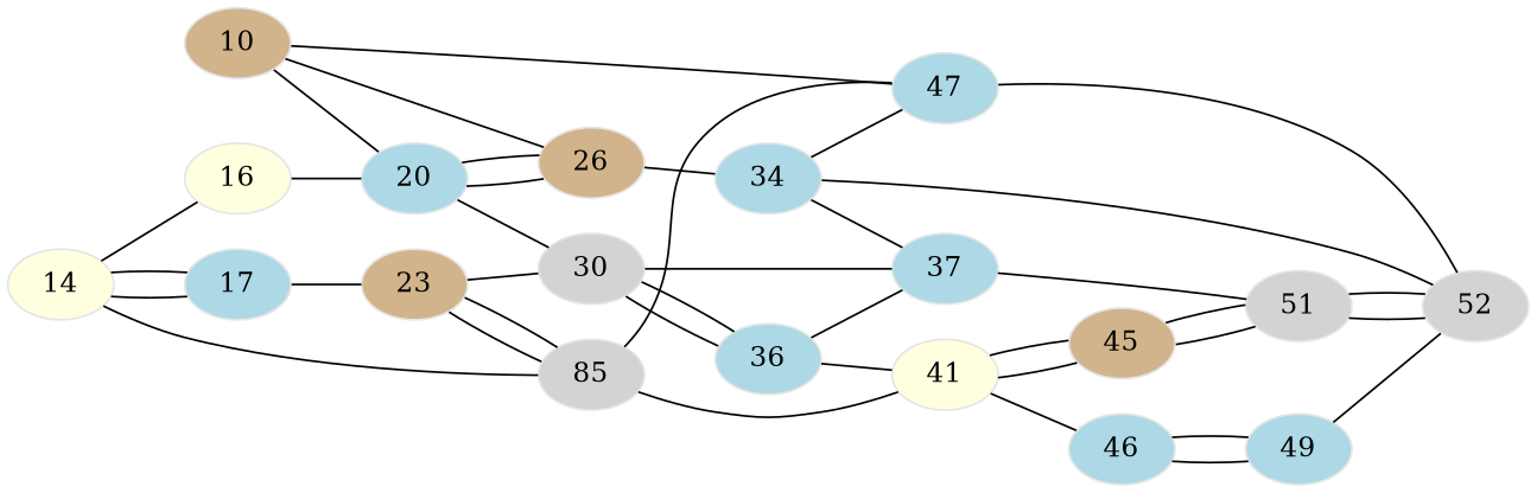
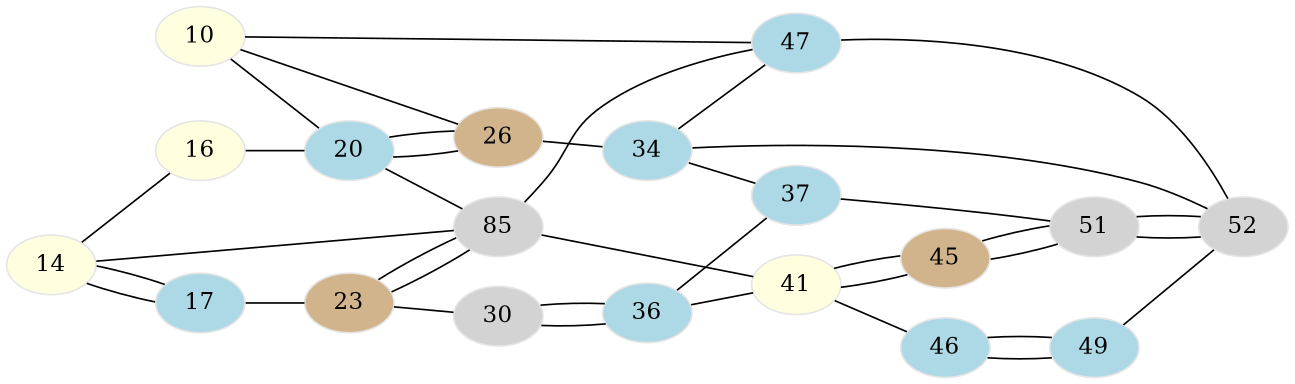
  graph {
    rankdir=LR
    node [color=gray90 fillcolor=lightblue style=filled]
-   10 [fillcolor=tan super="+6"]
+   10 [fillcolor=lightyellow super="+6"]
    26 [fillcolor=tan]
    47 [super="+35+31"]
    20 [super="+19"]
    16 [fillcolor=lightyellow super="+15+11"]
    34 [super="+29"]
    52 [fillcolor=lightgrey super="+48+50+44"]
    14 [fillcolor=lightyellow super="+5"]
    17 [super="+13"]
    n10 [fillcolor=lightgrey label=85 super="+24"]
    23 [fillcolor=tan super="+12+21"]
    41 [fillcolor=lightyellow super="+38"]
    30 [fillcolor=lightgrey super="+22+27"]
    36
    37 [super="+28"]
    46 [super="+39+40"]
    45 [fillcolor=tan]
    51 [fillcolor=lightgrey super="+43+42"]
    49
    10 -- 26
    10 -- 47 [weight=3]
    10 -- 20 [weight=2]
    26 -- 34
    47 -- 52 [weight=2]
    20 -- 26
    20 -- 26
-   20 -- 30 [weight=2]
+   20 -- n10 [weight=2]
    16 -- 20 [weight=2]
    34 -- 47
    34 -- 52
    34 -- 37
    14 -- 16 [weight=2]
    14 -- 17 [weight=2]
    14 -- 17
    14 -- n10
    17 -- 23 [weight=2]
    n10 -- 47
    n10 -- 41
    23 -- n10 [weight=2]
    23 -- n10
    23 -- 30
    41 -- 46
    41 -- 45
    41 -- 45
    30 -- 36
    30 -- 36
-   30 -- 37
    36 -- 41
    36 -- 37
    37 -- 51
    46 -- 49 [weight=2]
    46 -- 49
    45 -- 51 [weight=2]
    45 -- 51
    51 -- 52 [weight=2]
    51 -- 52
    49 -- 52
  }
